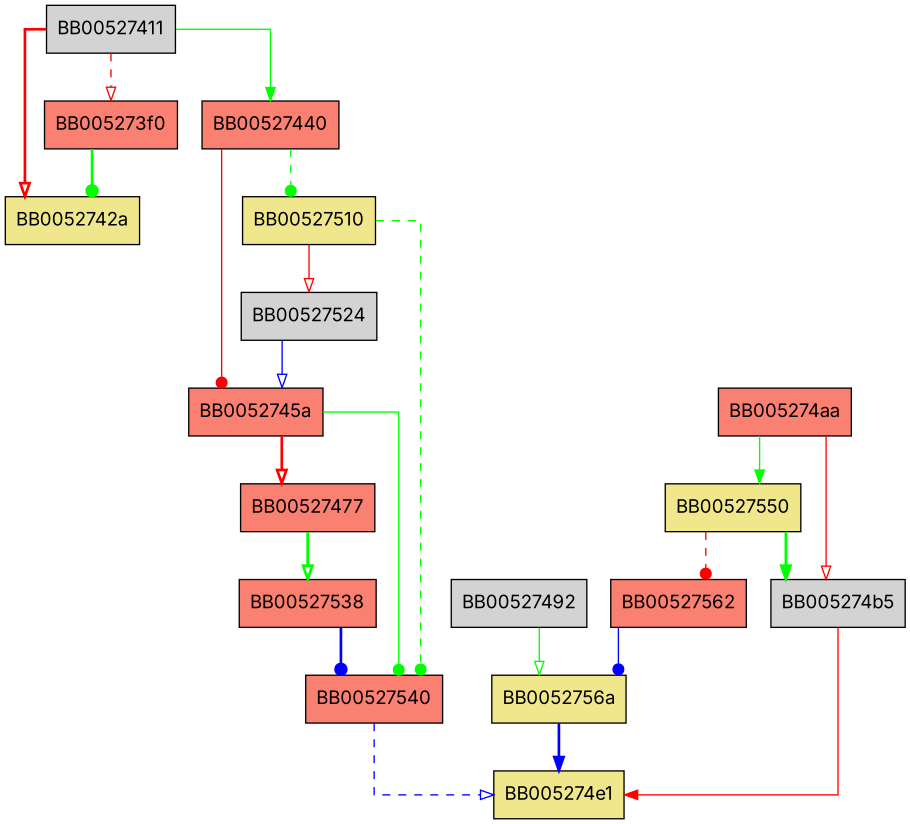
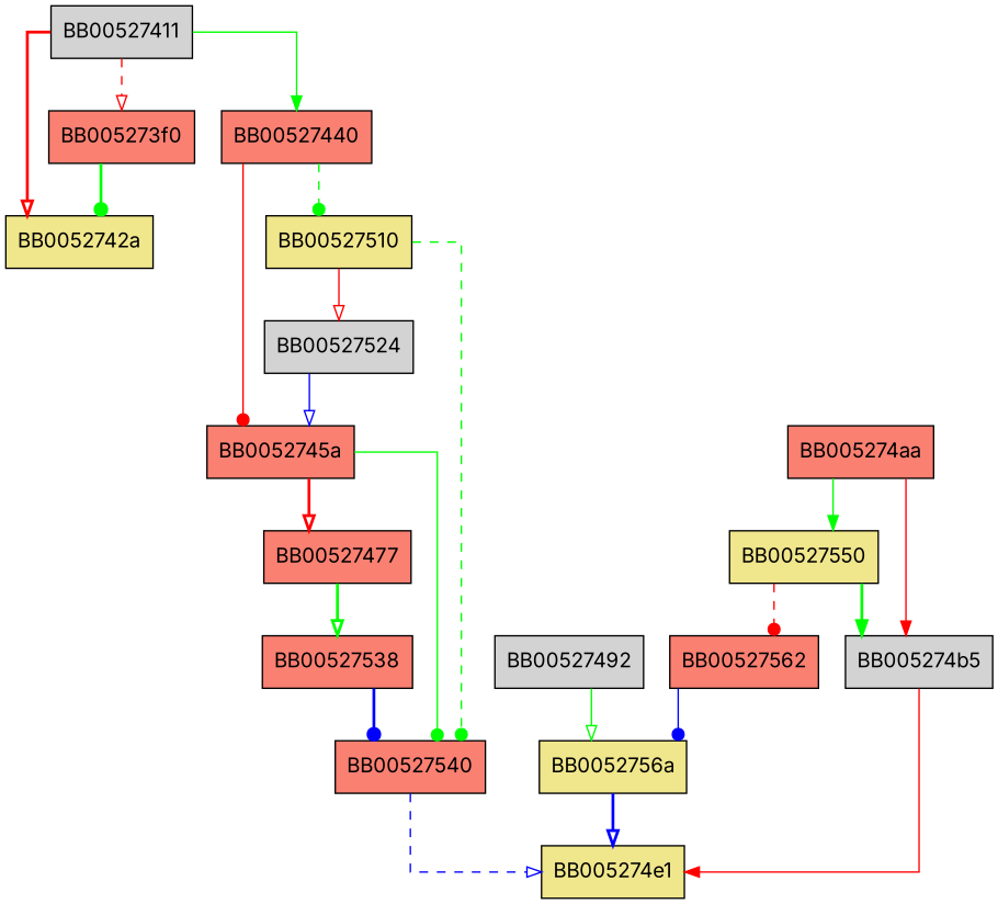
  digraph {
    fontname=Inter
    splines=ortho
    node [fillcolor=salmon fontname=Inter shape=box style=filled]
    edge [arrowhead=onormal color=green fontname=Inter style=solid]
    BB0052742a [fillcolor=khaki]
    BB005273f0
    BB00527411 [fillcolor=lightgrey]
    BB00527440
    BB00527510 [fillcolor=khaki]
    BB0052745a
    BB00527540
    BB00527524 [fillcolor=lightgrey]
    BB00527477
    BB005274e1 [fillcolor=khaki]
    BB00527538
    BB00527492 [fillcolor=lightgrey]
    BB0052756a [fillcolor=khaki]
    BB00527550 [fillcolor=khaki]
    BB005274aa
    BB005274b5 [fillcolor=lightgrey]
    BB00527562
    BB005273f0 -> BB0052742a [arrowhead=dot style=bold]
    BB00527411 -> BB0052742a [color=red style=bold]
    BB00527411 -> BB005273f0 [color=red style=dashed]
    BB00527411 -> BB00527440 [arrowhead=normal]
    BB00527440 -> BB00527510 [arrowhead=dot style=dashed]
    BB00527440 -> BB0052745a [arrowhead=dot color=red]
    BB00527510 -> BB00527540 [arrowhead=dot style=dashed]
    BB00527510 -> BB00527524 [color=red]
    BB0052745a -> BB00527540 [arrowhead=dot]
    BB0052745a -> BB00527477 [color=red style=bold]
    BB00527540 -> BB005274e1 [color=blue style=dashed]
    BB00527524 -> BB0052745a [color=blue]
    BB00527477 -> BB00527538 [style=bold]
    BB00527538 -> BB00527540 [arrowhead=dot color=blue style=bold]
    BB00527492 -> BB0052756a
-   BB0052756a -> BB005274e1 [arrowhead=normal color=blue style=bold]
+   BB0052756a -> BB005274e1 [color=blue style=bold]
    BB00527550 -> BB005274b5 [arrowhead=normal style=bold]
    BB00527550 -> BB00527562 [arrowhead=dot color=red style=dashed]
    BB005274aa -> BB00527550 [arrowhead=normal]
-   BB005274aa -> BB005274b5 [color=red]
+   BB005274aa -> BB005274b5 [arrowhead=normal color=red]
    BB005274b5 -> BB005274e1 [arrowhead=normal color=red]
    BB00527562 -> BB0052756a [arrowhead=dot color=blue]
  }
